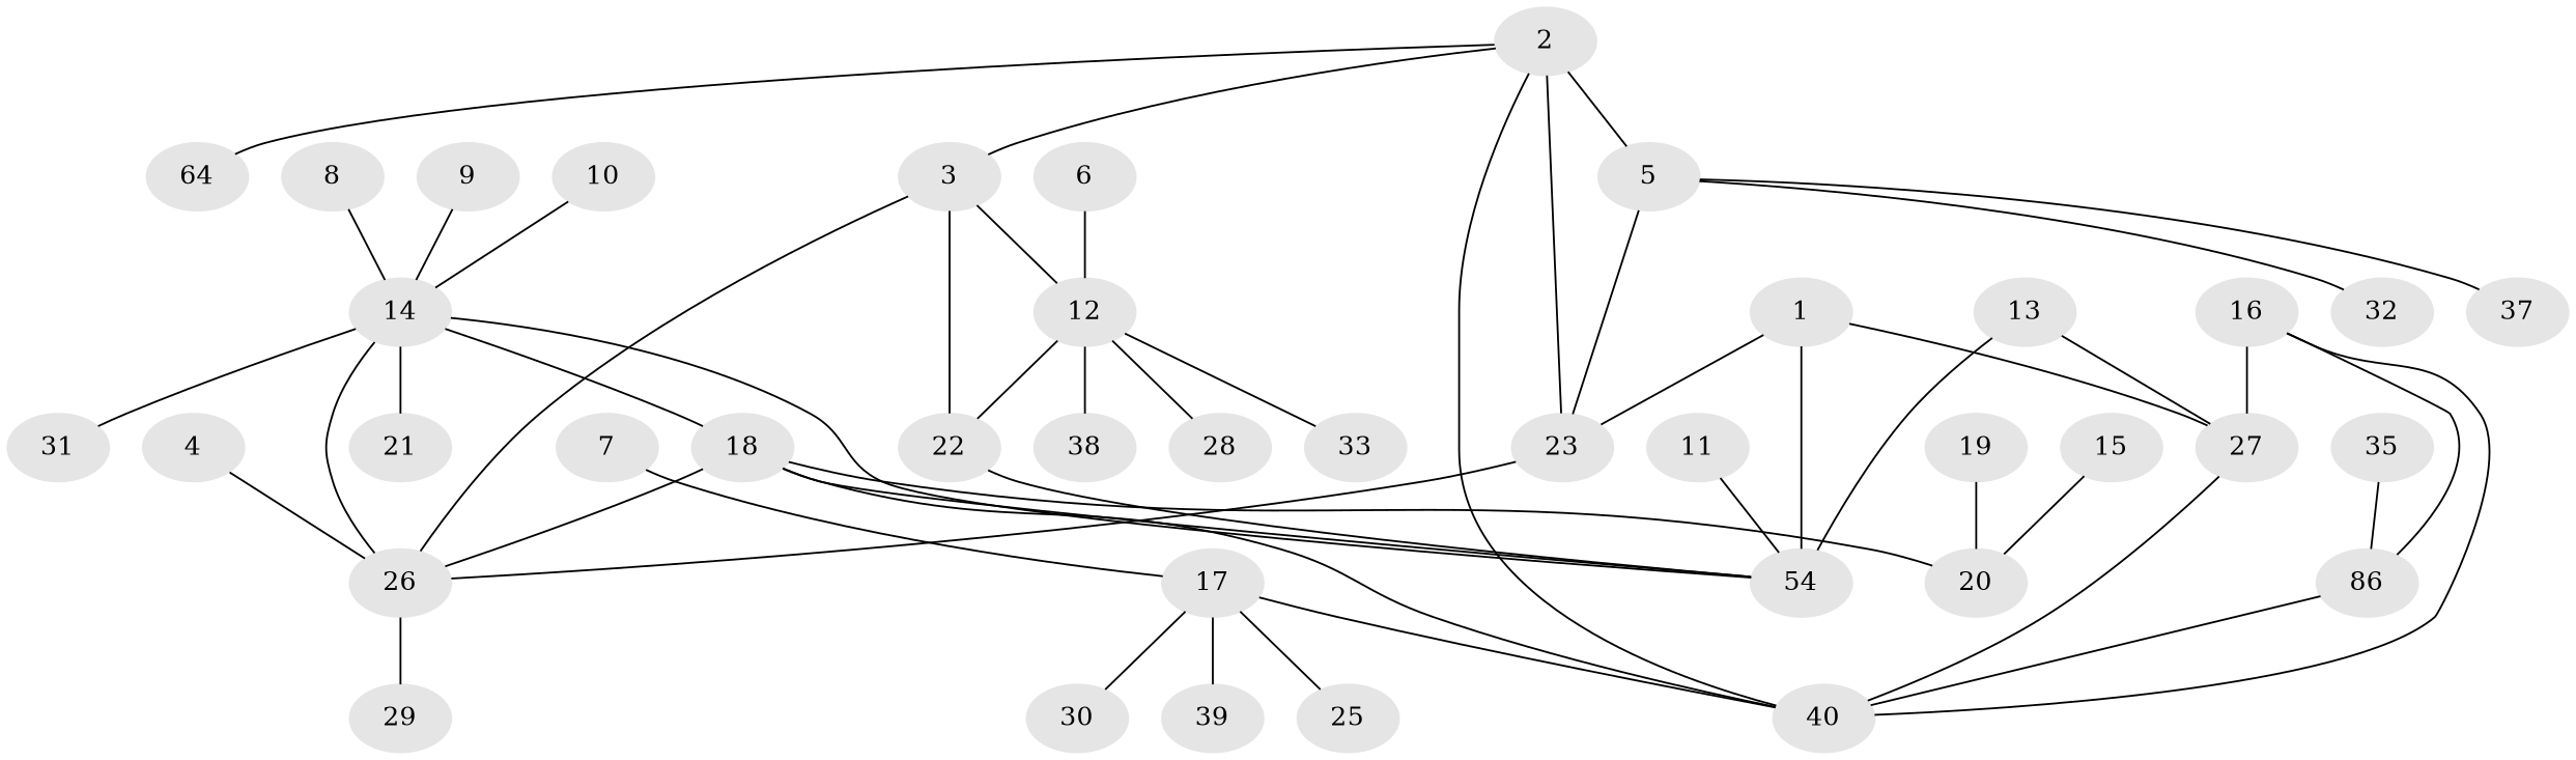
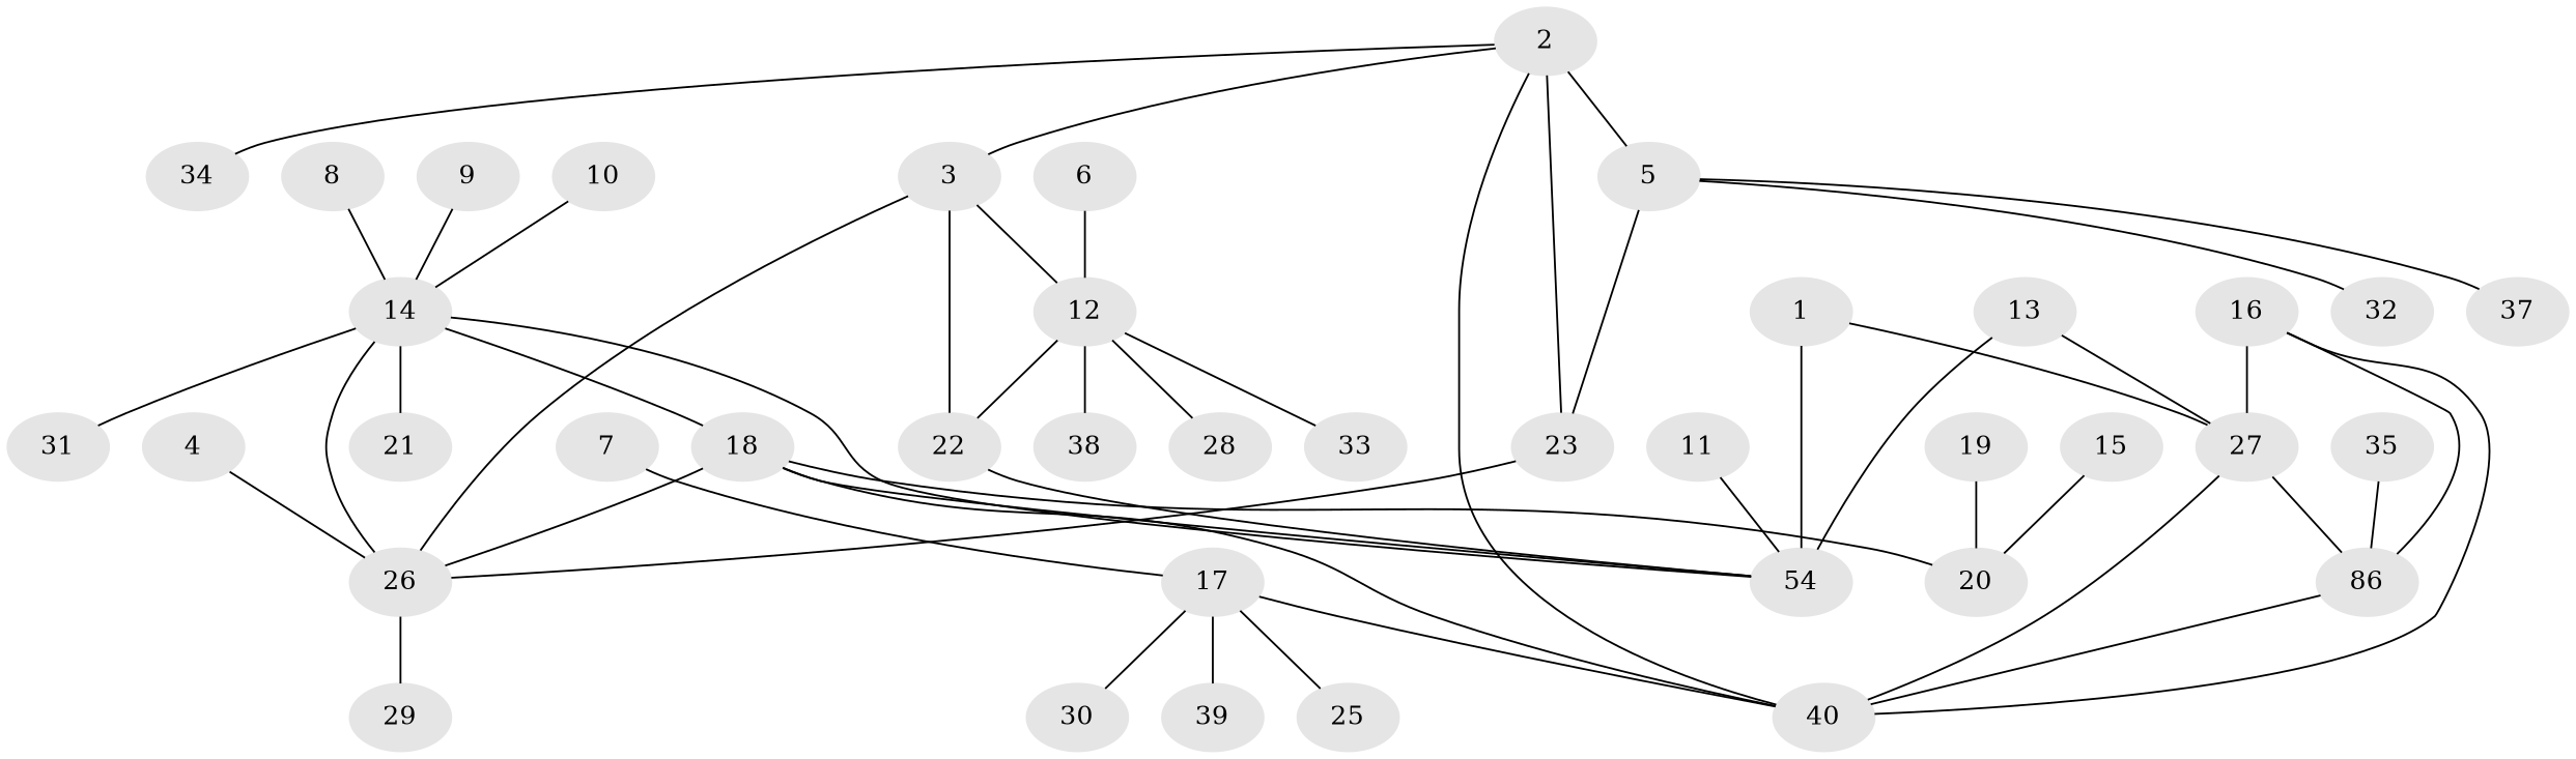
  graph {
    node [color=gray90 style=filled]
    edge [weight=1.0]
    1
    23
    n3 [label=54]
    27
    26
    40
    n7 [label=86]
    2
    3
    5
-   34 [label=64]
+   34
    12
    22
    32
    37
    28
    33
    38
    29
    4
    6
    7
    17
    25
    30
    39
    8
    14
    18
    21
    31
    9
    10
    11
    16
    13
    20
    15
    19
    35
-   1 -- 23
    1 -- n3 [weight=4.0]
    1 -- 27
    23 -- 26
    27 -- 40
+   27 -- n7
    26 -- 29
    n7 -- 40
    2 -- 23 [weight=2.0]
    2 -- 40
    2 -- 3
    2 -- 5 [weight=2.0]
    2 -- 34
    3 -- 26
    3 -- 12 [weight=2.0]
    3 -- 22 [weight=2.0]
    5 -- 23
    5 -- 32
    5 -- 37
    12 -- 22
    12 -- 28
    12 -- 33
    12 -- 38
    22 -- n3
    4 -- 26
    6 -- 12
    7 -- 17
    17 -- 40
    17 -- 25
    17 -- 30
    17 -- 39
    8 -- 14
    14 -- n3
    14 -- 26 [weight=2.0]
    14 -- 18 [weight=2.0]
    14 -- 21
    14 -- 31
    18 -- n3
    18 -- 26
    18 -- 40
    18 -- 20
    9 -- 14
    10 -- 14
    11 -- n3
    16 -- 27
    16 -- 40
    16 -- n7
    13 -- n3
    13 -- 27
    15 -- 20
    19 -- 20
    35 -- n7
  }
